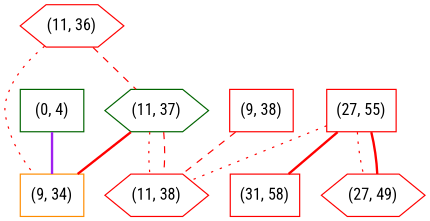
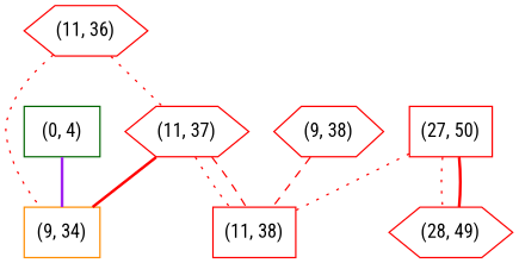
  graph {
    fontname="Roboto Condensed"
    node [color=red fontname="Roboto Condensed" shape=box]
    edge [color=red fontname="Roboto Condensed" style=bold weight=1]
-   "(9, 38)"
-   "(11, 38)" [shape=hexagon]
+   "(9, 38)" [shape=hexagon]
+   "(11, 38)"
    n3 [color=darkgreen label="(0, 4)"]
    "(9, 34)" [color=darkorange]
    "(11, 36)" [shape=hexagon]
-   "(11, 37)" [color=darkgreen shape=hexagon]
-   "(27, 50)" [label="(27, 55)"]
-   "(31, 58)"
-   "(27, 49)" [shape=hexagon]
+   "(11, 37)" [shape=hexagon]
+   "(27, 50)"
+   "(27, 49)" [shape=hexagon label="(28, 49)"]
    "(9, 38)" -- "(11, 38)" [style=dashed]
    n3 -- "(9, 34)" [color=purple weight=4]
    "(11, 36)" -- "(9, 34)" [style=dotted]
-   "(11, 36)" -- "(11, 37)" [style=dashed]
+   "(11, 36)" -- "(11, 37)" [style=dotted]
    "(11, 37)" -- "(11, 38)" [style=dotted]
    "(11, 37)" -- "(11, 38)" [style=dashed]
    "(11, 37)" -- "(9, 34)"
    "(27, 50)" -- "(11, 38)" [style=dotted]
-   "(27, 50)" -- "(31, 58)"
    "(27, 50)" -- "(27, 49)" [style=dotted]
    "(27, 50)" -- "(27, 49)"
  }
